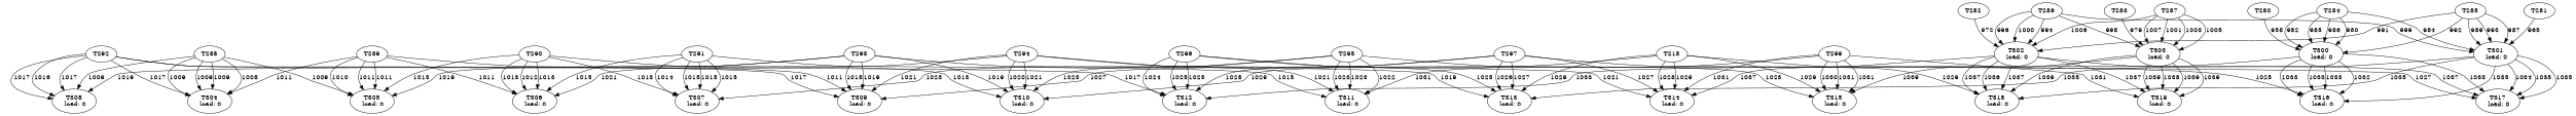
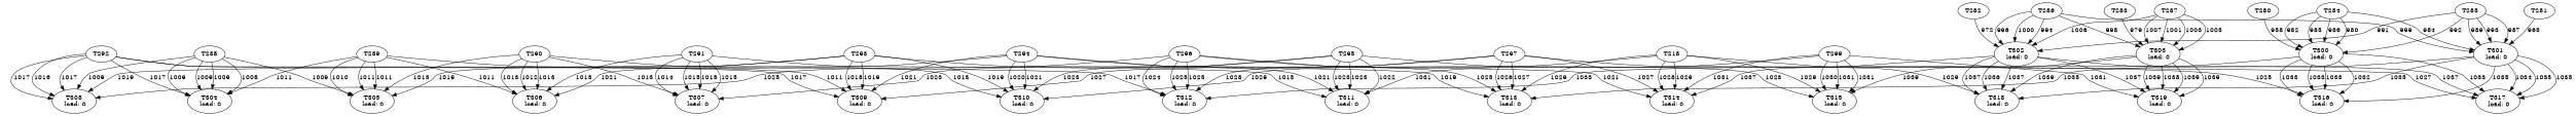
  digraph {
    n1 [label="T300\n load: 0"]
    n2 [label="T312\n load: 0"]
    n3 [label="T316\n load: 0"]
    n4 [label="T317\n load: 0"]
    T284
    n6 [label="T301\n load: 0"]
    n7 [label="T313\n load: 0"]
    n8 [label="T318\n load: 0"]
    T280
    T285
    n11 [label="T302\n load: 0"]
    n12 [label="T314\n load: 0"]
    n13 [label="T319\n load: 0"]
    T281
    T286
    n16 [label="T303\n load: 0"]
    n17 [label="T315\n load: 0"]
    T282
    T287
    T283
    n21 [label="T304\n load: 0"]
    T288
    n23 [label="T305\n load: 0"]
    n24 [label="T308\n load: 0"]
    T289
    n26 [label="T306\n load: 0"]
    n27 [label="T309\n load: 0"]
    T292
    T290
    n30 [label="T307\n load: 0"]
    n31 [label="T310\n load: 0"]
    T293
    T291
    n34 [label="T311\n load: 0"]
    T294
    T295
    T296
    T297
    n39 [label=T218]
    T299
    n1 -> n2 [label=1033]
    n1 -> n3 [label=1032]
    n1 -> n3 [label=1033]
    n1 -> n3 [label=1033]
    n1 -> n3 [label=1033]
    n1 -> n4 [label=1033]
    T284 -> n1 [label=980]
    T284 -> n1 [label=982]
    T284 -> n1 [label=985]
    T284 -> n1 [label=986]
    T284 -> n6 [label=984]
    n6 -> n3 [label=1035]
    n6 -> n4 [label=1034]
    n6 -> n4 [label=1035]
    n6 -> n4 [label=1035]
    n6 -> n7 [label=1035]
    n6 -> n8 [label=1035]
    T280 -> n1 [label=958]
    T285 -> n1 [label=992]
    T285 -> n6 [label=987]
    T285 -> n6 [label=989]
    T285 -> n6 [label=993]
    T285 -> n11 [label=991]
    n11 -> n4 [label=1037]
    n11 -> n8 [label=1036]
    n11 -> n8 [label=1037]
    n11 -> n8 [label=1037]
    n11 -> n12 [label=1037]
    n11 -> n13 [label=1037]
    T281 -> n6 [label=965]
    T286 -> n6 [label=999]
    T286 -> n11 [label=994]
    T286 -> n11 [label=996]
    T286 -> n11 [label=1000]
    T286 -> n16 [label=998]
    n16 -> n8 [label=1039]
    n16 -> n13 [label=1038]
    n16 -> n13 [label=1039]
    n16 -> n13 [label=1039]
    n16 -> n13 [label=1039]
    n16 -> n17 [label=1039]
    T282 -> n11 [label=972]
    T287 -> n11 [label=1006]
    T287 -> n16 [label=1001]
    T287 -> n16 [label=1003]
    T287 -> n16 [label=1005]
    T287 -> n16 [label=1007]
    T283 -> n16 [label=979]
    T288 -> n21 [label=1008]
    T288 -> n21 [label=1009]
    T288 -> n21 [label=1009]
    T288 -> n21 [label=1009]
    T288 -> n23 [label=1009]
    T288 -> n24 [label=1009]
    T289 -> n21 [label=1011]
    T289 -> n23 [label=1010]
    T289 -> n23 [label=1011]
    T289 -> n23 [label=1011]
    T289 -> n26 [label=1011]
    T289 -> n27 [label=1011]
    T292 -> n2 [label=1017]
    T292 -> n21 [label=1017]
    T292 -> n24 [label=1016]
    T292 -> n24 [label=1017]
    T292 -> n24 [label=1017]
    T292 -> n27 [label=1017]
    T290 -> n23 [label=1013]
    T290 -> n26 [label=1012]
    T290 -> n26 [label=1013]
    T290 -> n26 [label=1013]
    T290 -> n30 [label=1013]
    T290 -> n31 [label=1013]
    T293 -> n7 [label=1019]
    T293 -> n23 [label=1019]
    T293 -> n24 [label=1019]
    T293 -> n27 [label=1018]
    T293 -> n27 [label=1019]
    T293 -> n31 [label=1019]
    T291 -> n26 [label=1015]
    T291 -> n30 [label=1014]
    T291 -> n30 [label=1015]
    T291 -> n30 [label=1015]
    T291 -> n30 [label=1015]
    T291 -> n34 [label=1015]
    T294 -> n12 [label=1021]
    T294 -> n26 [label=1021]
    T294 -> n27 [label=1021]
    T294 -> n31 [label=1020]
    T294 -> n31 [label=1021]
    T294 -> n34 [label=1021]
    T295 -> n17 [label=1023]
    T295 -> n30 [label=1023]
    T295 -> n31 [label=1023]
    T295 -> n34 [label=1022]
    T295 -> n34 [label=1023]
    T295 -> n34 [label=1023]
    T296 -> n2 [label=1024]
    T296 -> n2 [label=1025]
    T296 -> n2 [label=1025]
    T296 -> n3 [label=1025]
    T296 -> n7 [label=1025]
+   T296 -> n24 [label=1025]
    T297 -> n2 [label=1028]
    T297 -> n4 [label=1027]
    T297 -> n7 [label=1026]
    T297 -> n7 [label=1027]
    T297 -> n12 [label=1027]
    T297 -> n27 [label=1027]
    n39 -> n7 [label=1029]
    n39 -> n8 [label=1029]
    n39 -> n12 [label=1028]
    n39 -> n12 [label=1029]
    n39 -> n17 [label=1029]
    n39 -> n31 [label=1029]
    T299 -> n12 [label=1031]
    T299 -> n13 [label=1031]
    T299 -> n17 [label=1030]
    T299 -> n17 [label=1031]
    T299 -> n17 [label=1031]
    T299 -> n34 [label=1031]
  }
